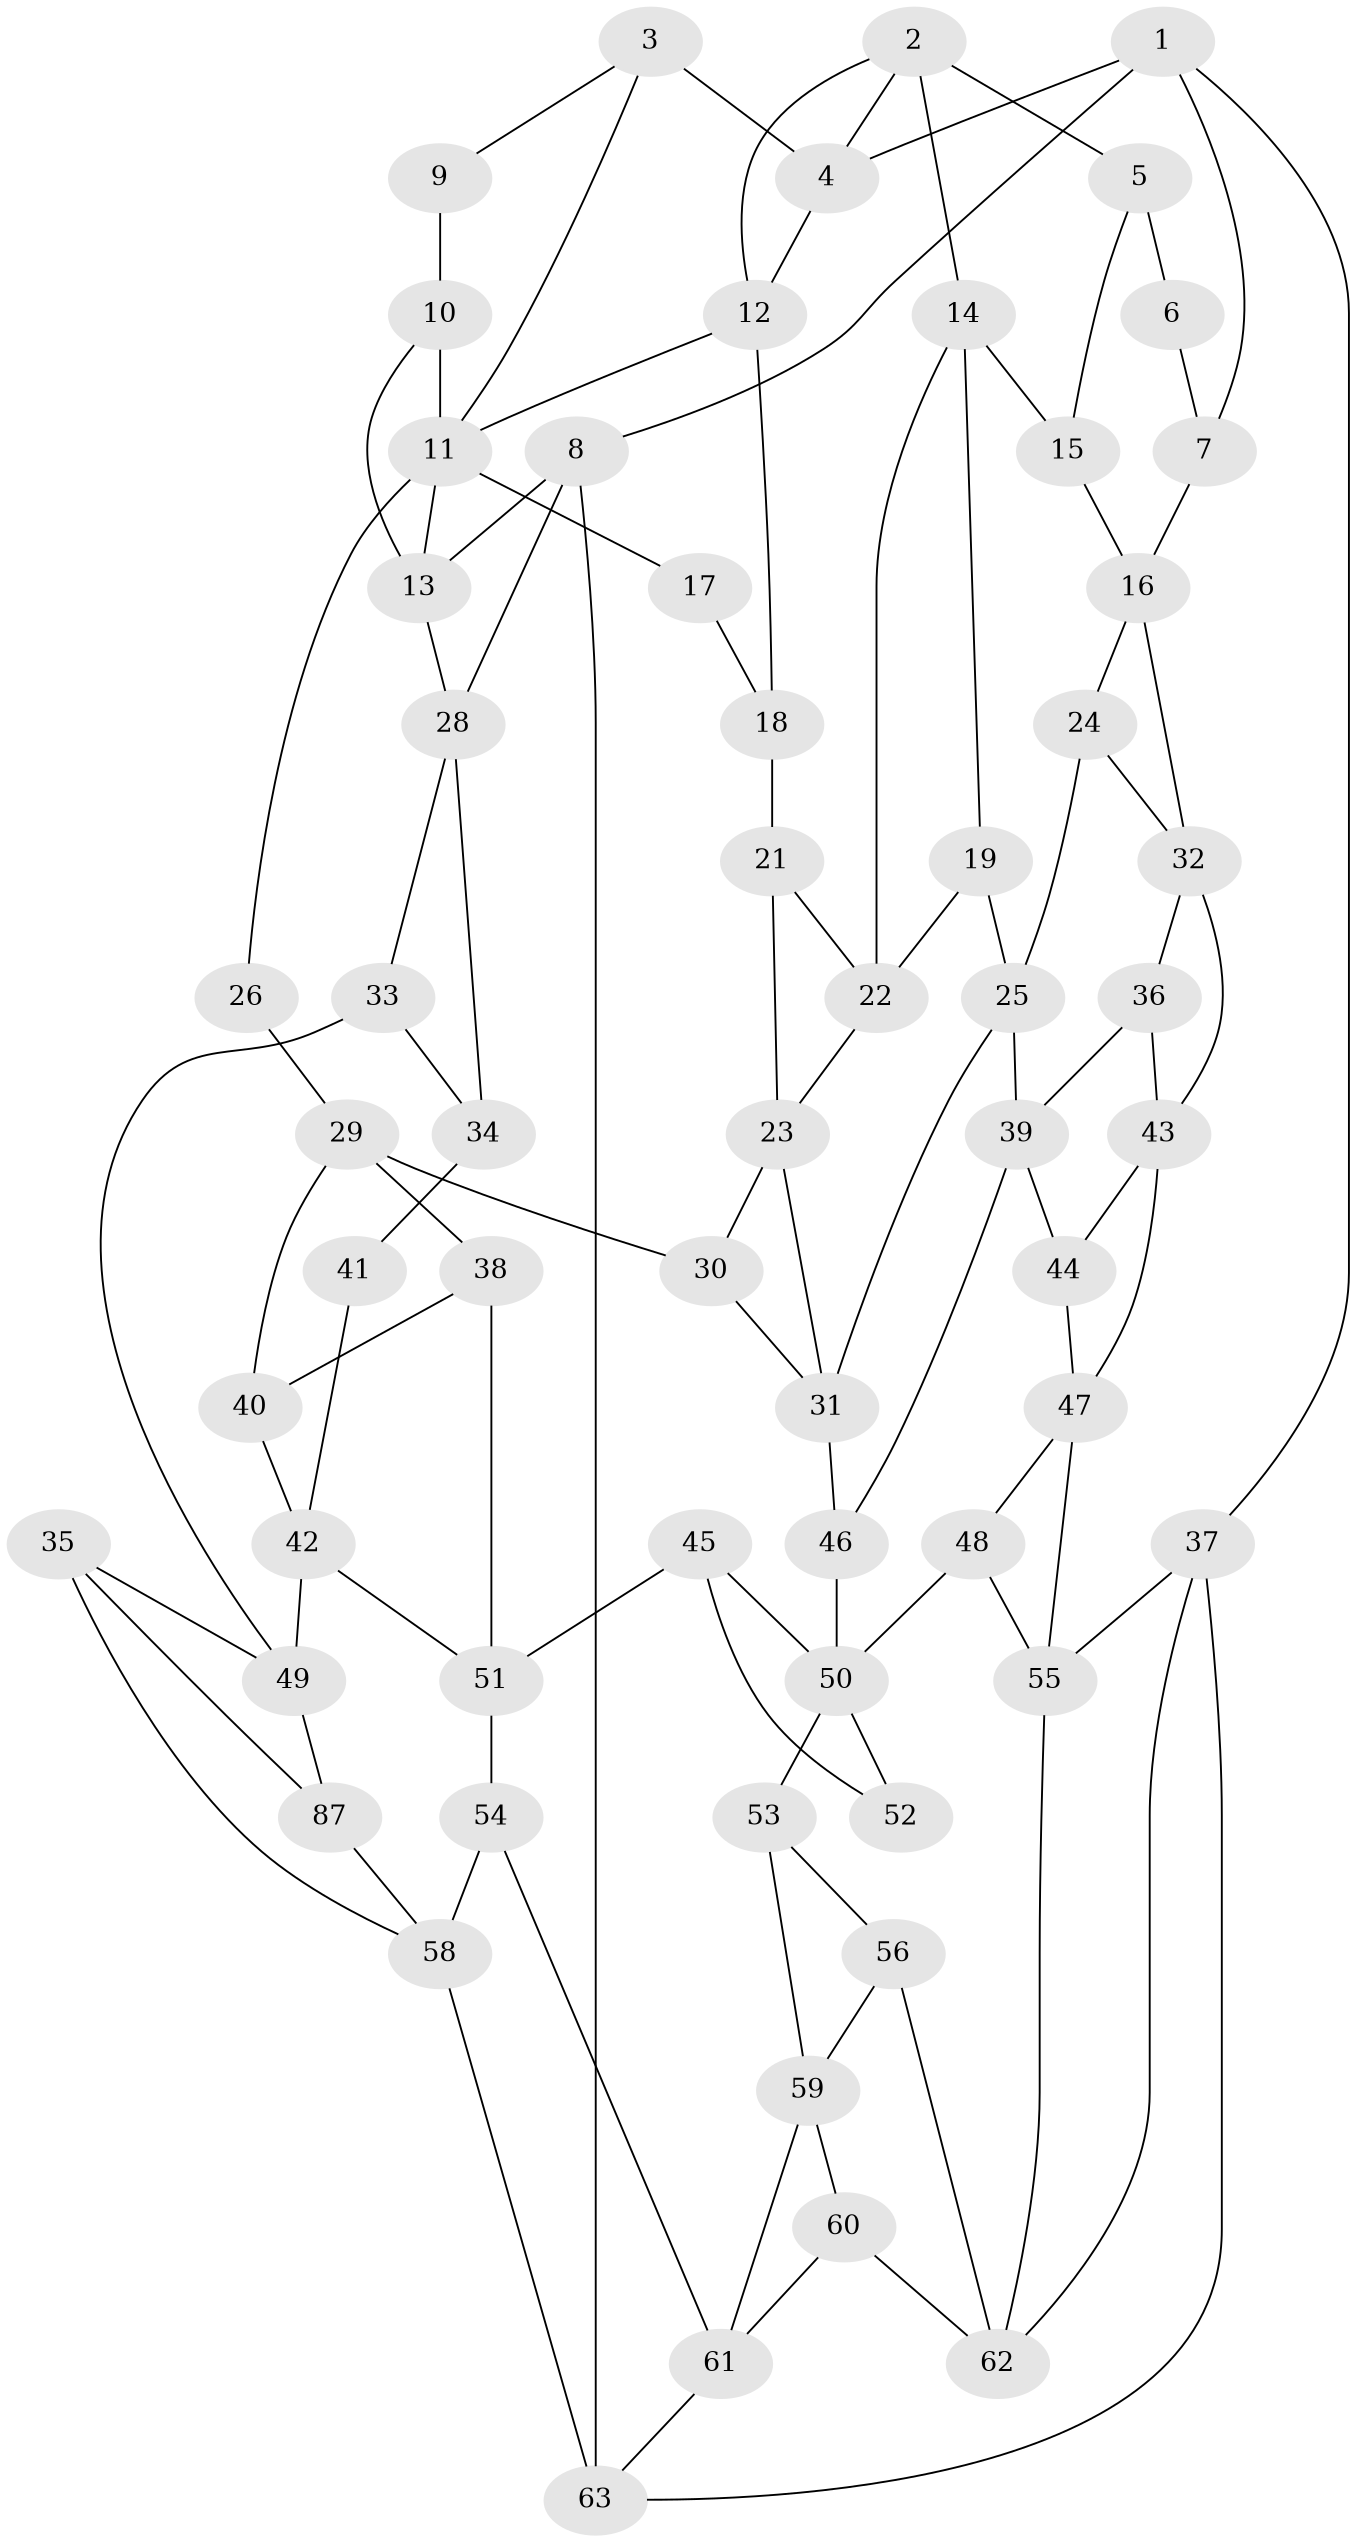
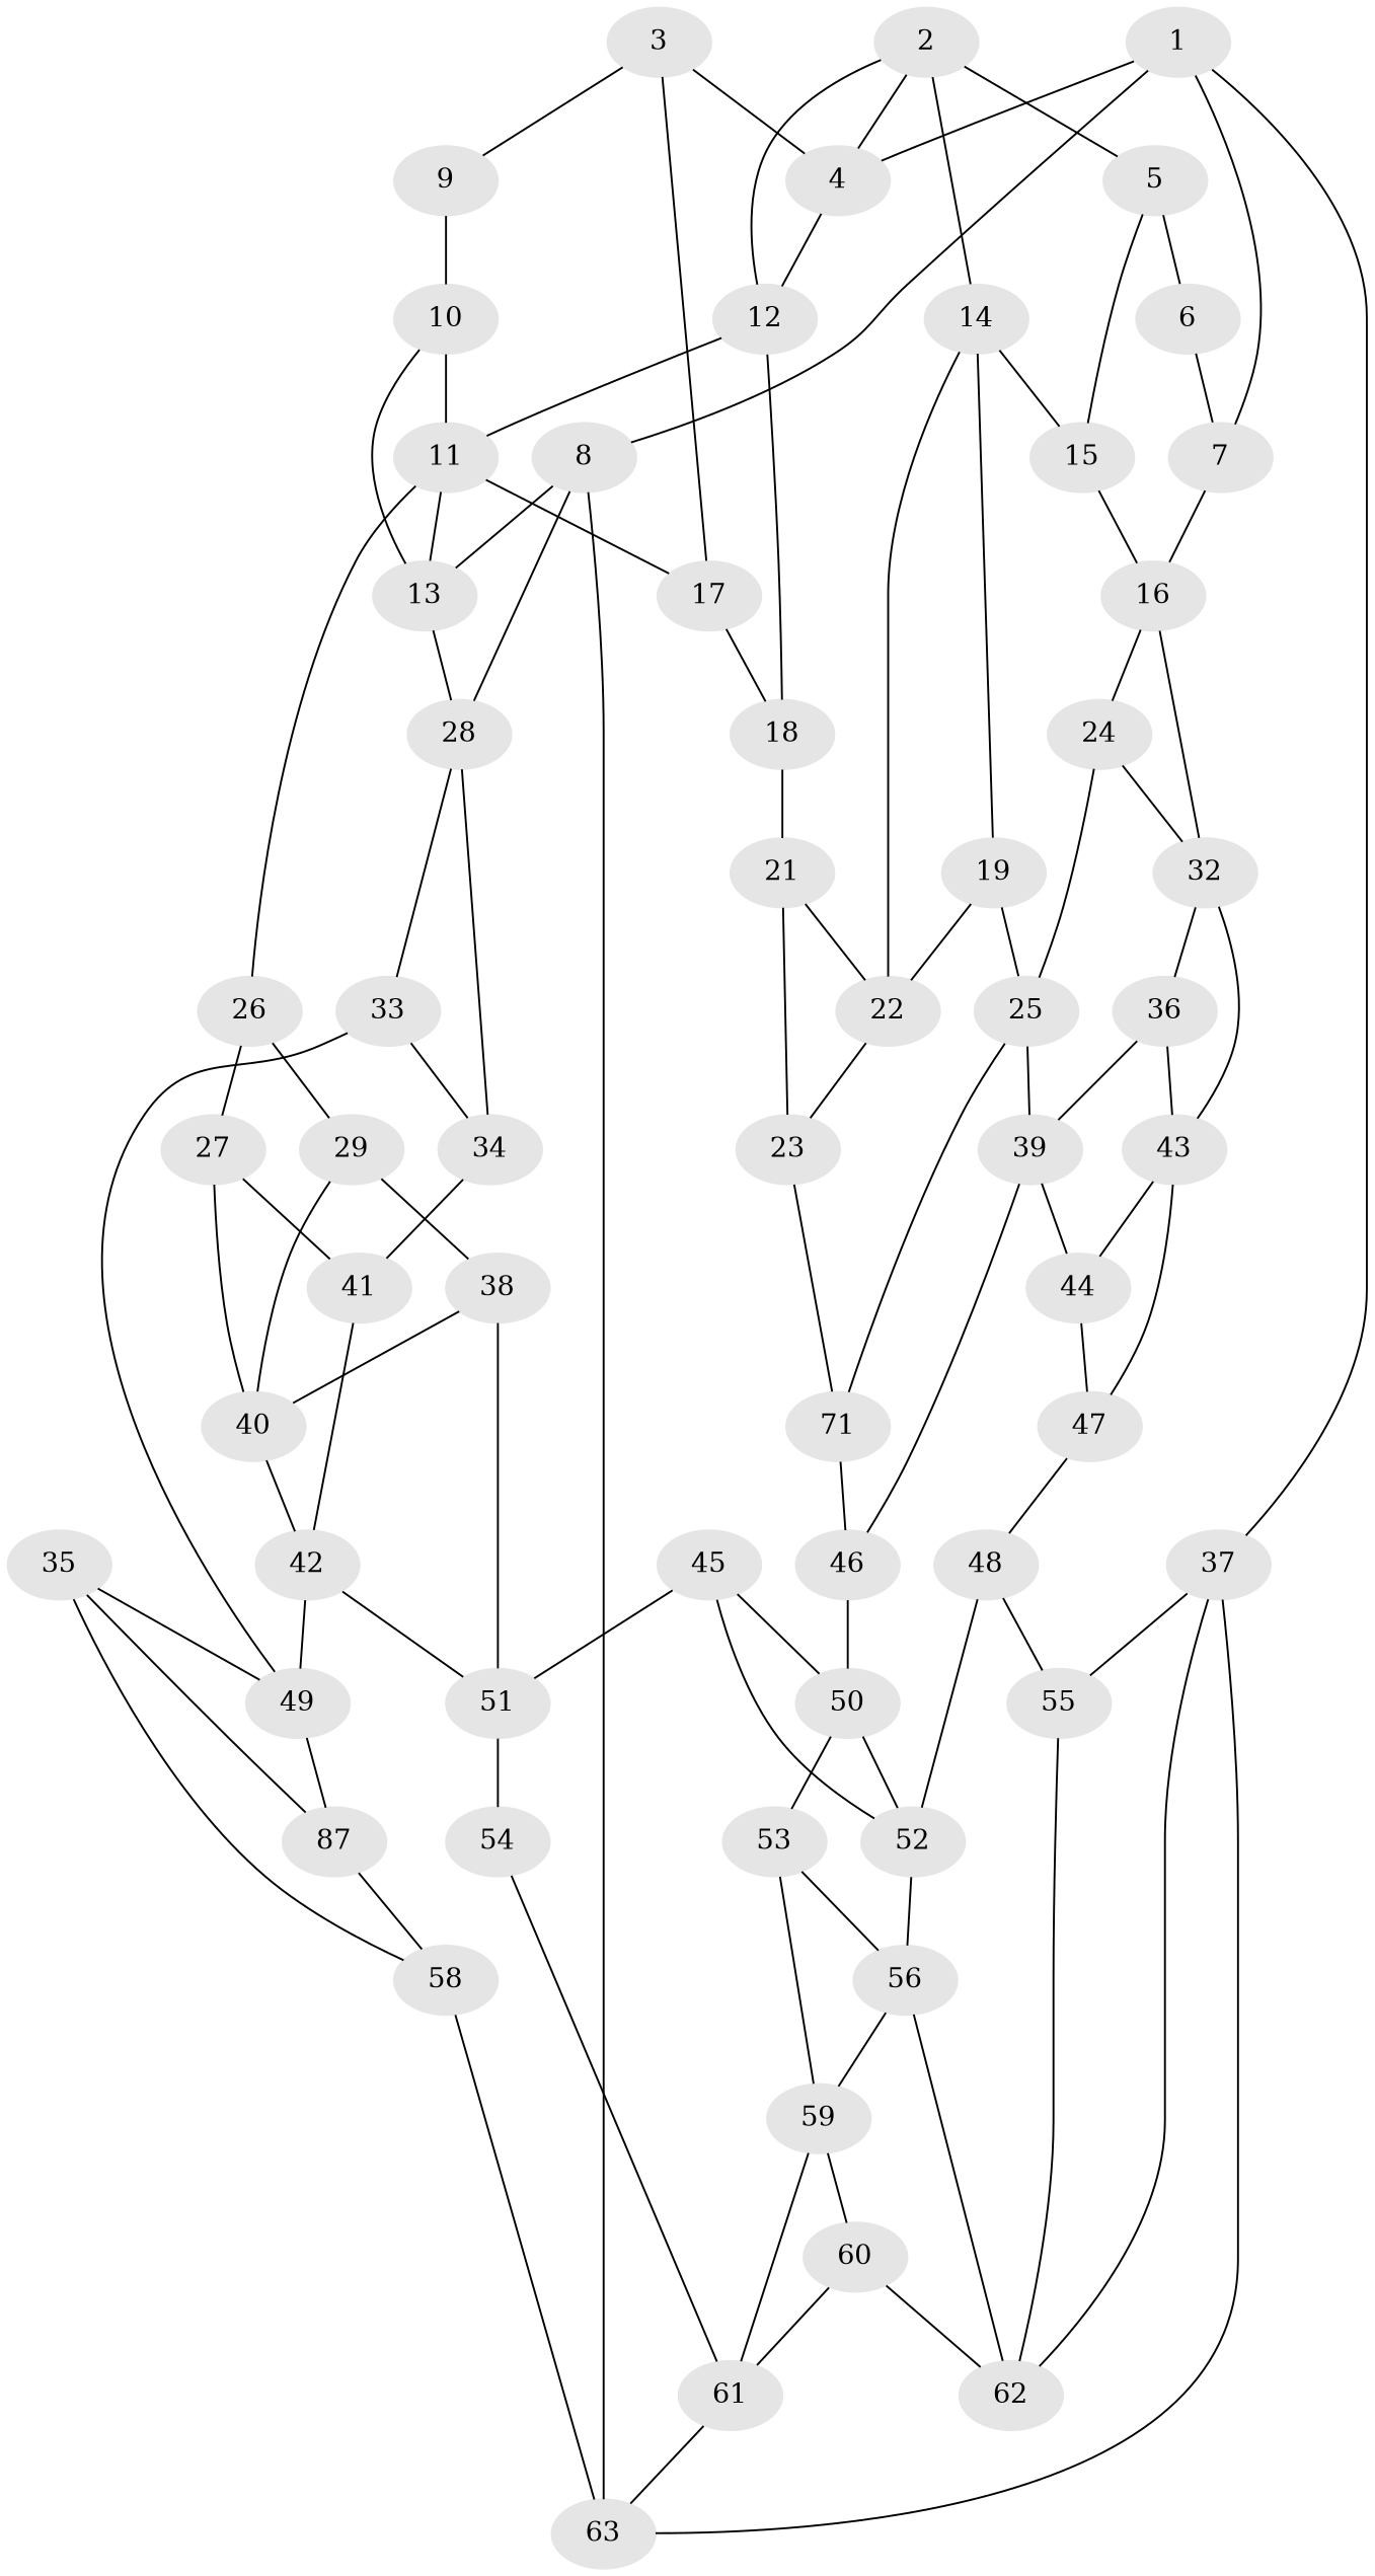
  graph {
    node [color=gray90 style=filled]
    edge [weight=1.0]
    1
    4
    7
    8
    37
    12
    16
    13
    28
    63
    55
    62
    2
    5
    14
    6
    15
    11
    18
    19
    22
    3
    9
    17
    10
    24
    32
    33
    34
    26
+   27
    29
    21
    25
    23
    36
    43
-   31
+   31 [label=71]
    39
-   30
    46
    44
    40
    41
    38
    42
    49
    51
    50
    47
    n51 [label=87]
    35
    58
    54
    48
    45
    52
    53
    56
    59
    61
    60
    1 -- 4
    1 -- 7
    1 -- 8
    1 -- 37
    4 -- 12
    7 -- 16
    8 -- 13
    8 -- 28
    8 -- 63
    37 -- 63
    37 -- 55
    37 -- 62
    12 -- 11
    12 -- 18
    16 -- 24
    16 -- 32
    13 -- 28
    28 -- 33
    28 -- 34
    55 -- 62
    2 -- 4
    2 -- 12
    2 -- 5
    2 -- 14
    5 -- 6 [weight=2.0]
    5 -- 15
    14 -- 15
    14 -- 19
    14 -- 22
    6 -- 7 [weight=2.0]
    15 -- 16
    11 -- 13
    11 -- 17
    11 -- 26
    18 -- 21
    19 -- 22
    19 -- 25
    22 -- 23
    3 -- 4 [weight=2.0]
    3 -- 9
-   3 -- 11
+   3 -- 17
    9 -- 10 [weight=2.0]
    17 -- 18
    10 -- 13
    10 -- 11
    24 -- 32
    24 -- 25
    32 -- 36
    32 -- 43
    33 -- 34
    33 -- 49
    34 -- 41 [weight=2.0]
+   26 -- 27
    26 -- 29
-   29 -- 30
+   27 -- 40
+   27 -- 41
    29 -- 40
    29 -- 38
    21 -- 22
    21 -- 23
    25 -- 31
    25 -- 39
    23 -- 31
-   23 -- 30
    36 -- 43
    36 -- 39
    43 -- 44
    43 -- 47
    31 -- 46
    39 -- 46
    39 -- 44
-   30 -- 31
    46 -- 50 [weight=2.0]
    44 -- 47
    40 -- 42
    41 -- 42
    38 -- 40
    38 -- 51
    42 -- 49
    42 -- 51
    49 -- n51
    51 -- 54
    50 -- 52 [weight=2.0]
    50 -- 53
-   47 -- 55
    47 -- 48
    n51 -- 58 [weight=2.0]
    35 -- 49
    35 -- n51
    35 -- 58
    58 -- 63 [weight=2.0]
-   54 -- 58
    54 -- 61
    48 -- 55
-   48 -- 50
+   48 -- 52
    45 -- 51
    45 -- 50
    45 -- 52
+   52 -- 56
    53 -- 56
    53 -- 59
    56 -- 62
    56 -- 59
    59 -- 61
    59 -- 60
    61 -- 63
    60 -- 62
    60 -- 61
  }
